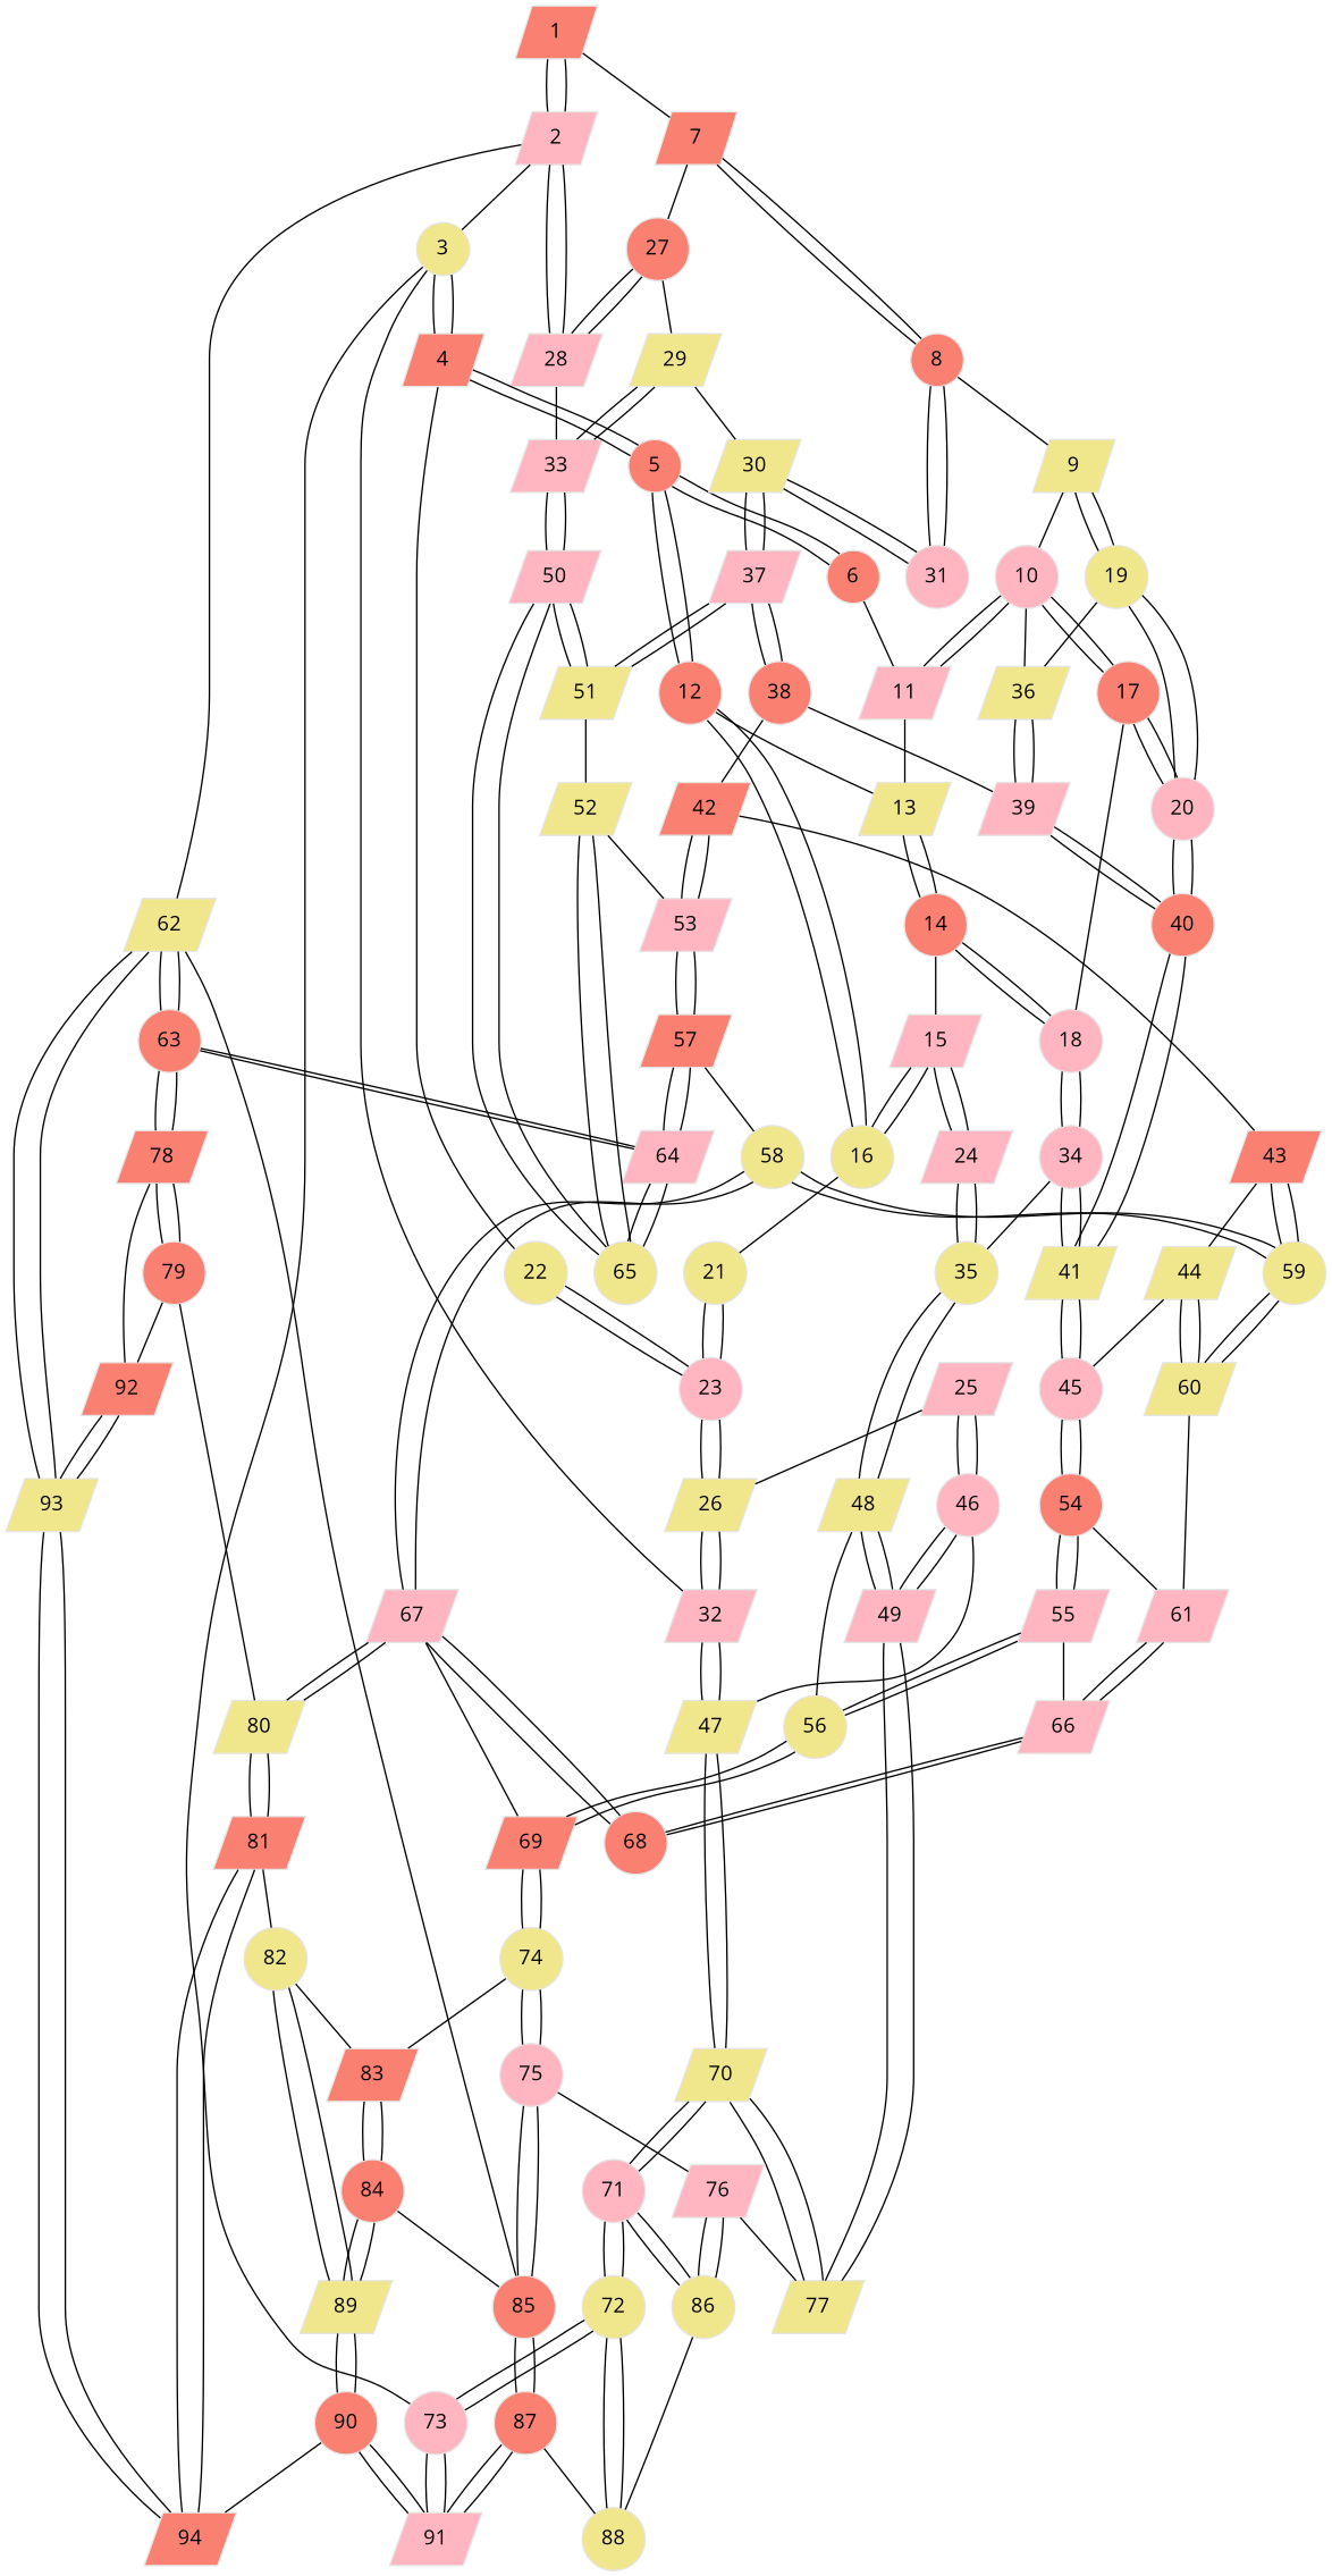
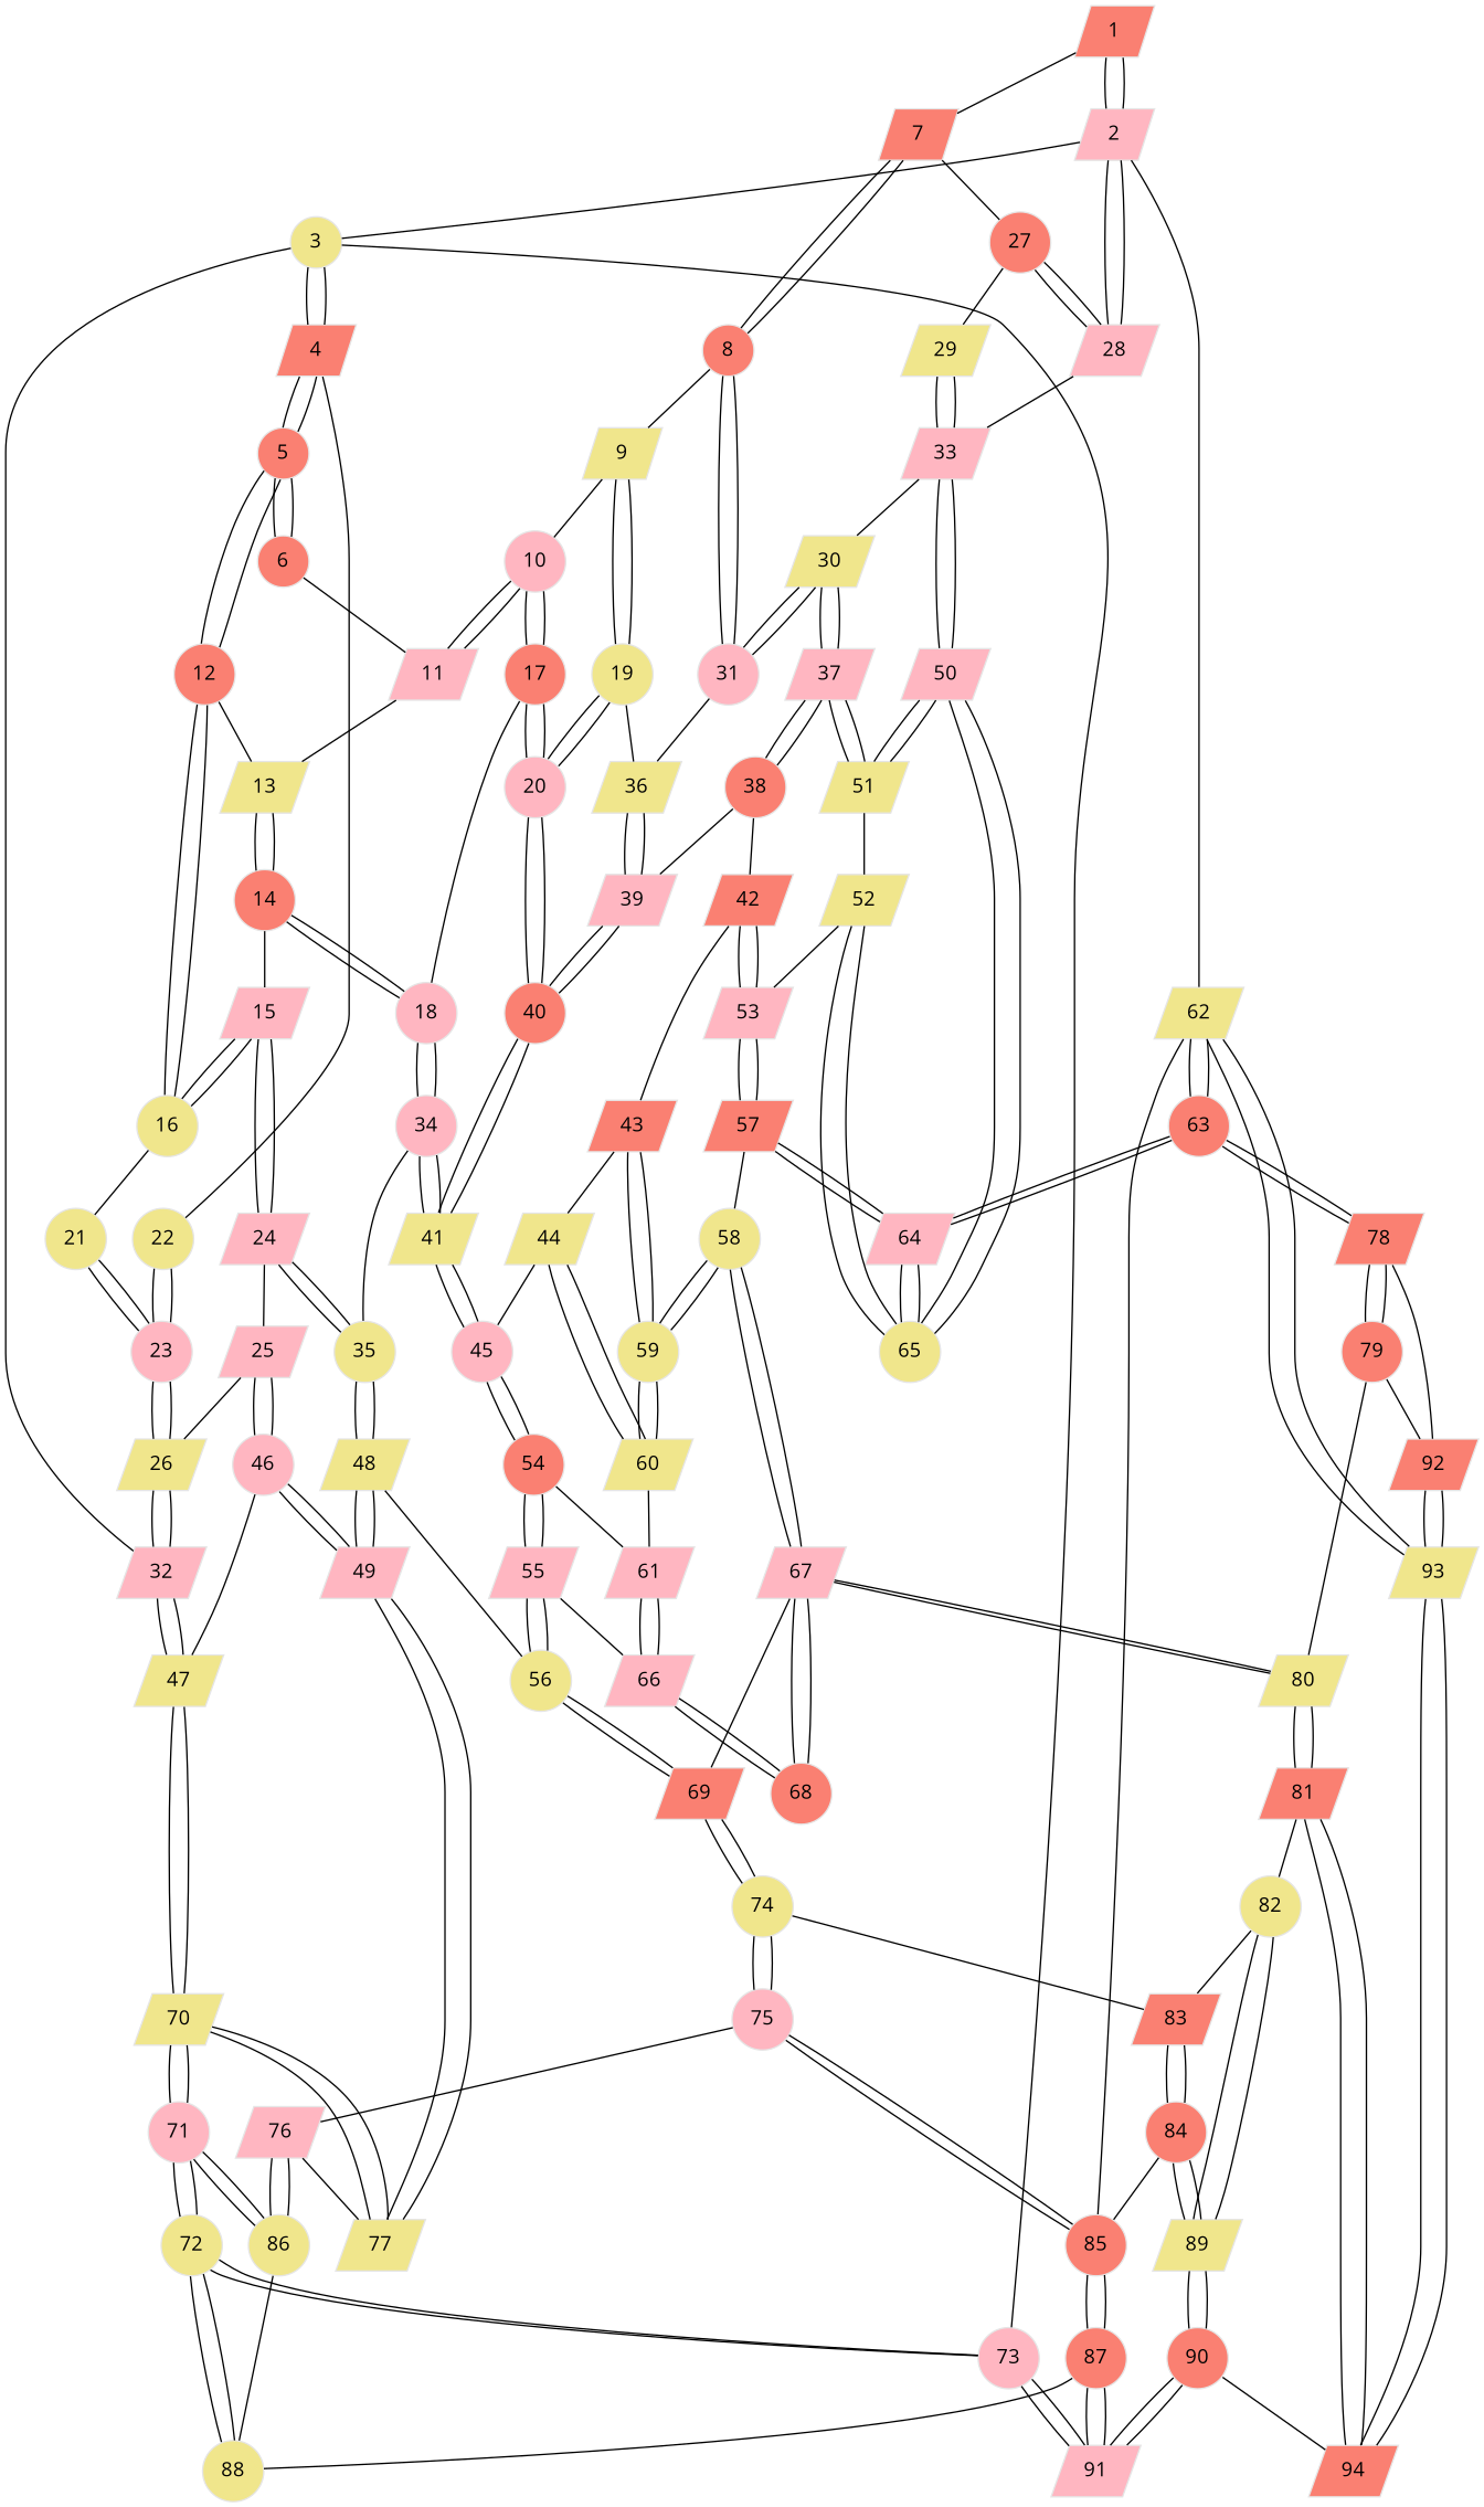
  graph {
    fontname="Open Sans"
    node [color=gray90 fillcolor=khaki fontname="Open Sans" shape=parallelogram style=filled]
    edge [fontname="Open Sans"]
    1 [fillcolor=salmon]
    2 [fillcolor=lightpink]
    7 [fillcolor=salmon]
    3 [shape=circle]
    28 [fillcolor=lightpink]
    62
    8 [fillcolor=salmon shape=circle]
    27 [fillcolor=salmon shape=circle]
    4 [fillcolor=salmon]
    32 [fillcolor=lightpink]
    73 [fillcolor=lightpink shape=circle]
    33 [fillcolor=lightpink]
    63 [fillcolor=salmon shape=circle]
    93
    85 [fillcolor=salmon shape=circle]
    5 [fillcolor=salmon shape=circle]
    22 [shape=circle]
    47
    91 [fillcolor=lightpink]
    6 [fillcolor=salmon shape=circle]
    12 [fillcolor=salmon shape=circle]
    23 [fillcolor=lightpink shape=circle]
    11 [fillcolor=lightpink]
    13
    16 [shape=circle]
    9
    31 [fillcolor=lightpink shape=circle]
    29
    10 [fillcolor=lightpink shape=circle]
    19 [shape=circle]
    36
    17 [fillcolor=salmon shape=circle]
    20 [fillcolor=lightpink shape=circle]
    18 [fillcolor=lightpink shape=circle]
    14 [fillcolor=salmon shape=circle]
    21 [shape=circle]
    15 [fillcolor=lightpink]
    24 [fillcolor=lightpink]
    34 [fillcolor=lightpink shape=circle]
    25 [fillcolor=lightpink]
    35 [shape=circle]
    40 [fillcolor=salmon shape=circle]
    41
    39 [fillcolor=lightpink]
    26
    46 [fillcolor=lightpink shape=circle]
    48
    49 [fillcolor=lightpink]
    30
    50 [fillcolor=lightpink]
    37 [fillcolor=lightpink]
    38 [fillcolor=salmon shape=circle]
    51
    70
    65 [shape=circle]
    45 [fillcolor=lightpink shape=circle]
    56 [shape=circle]
    42 [fillcolor=salmon]
    52
    43 [fillcolor=salmon]
    53 [fillcolor=lightpink]
    54 [fillcolor=salmon shape=circle]
    44
    59 [shape=circle]
    57 [fillcolor=salmon]
    60
    61 [fillcolor=lightpink]
    55 [fillcolor=lightpink]
    77
    71 [fillcolor=lightpink shape=circle]
    69 [fillcolor=salmon]
    58 [shape=circle]
    64 [fillcolor=lightpink]
    66 [fillcolor=lightpink]
    68 [fillcolor=salmon shape=circle]
    74 [shape=circle]
    67 [fillcolor=lightpink]
    80
    78 [fillcolor=salmon]
    94 [fillcolor=salmon]
    79 [fillcolor=salmon shape=circle]
    92 [fillcolor=salmon]
    81 [fillcolor=salmon]
    75 [fillcolor=lightpink shape=circle]
    83 [fillcolor=salmon]
    72 [shape=circle]
    86 [shape=circle]
    88 [shape=circle]
    76 [fillcolor=lightpink]
    84 [fillcolor=salmon shape=circle]
    87 [fillcolor=salmon shape=circle]
    82 [shape=circle]
    89
    90 [fillcolor=salmon shape=circle]
    1 -- 2
    1 -- 2
    1 -- 7
    2 -- 3
    2 -- 28
    2 -- 28
    2 -- 62
    7 -- 8
    7 -- 8
    7 -- 27
    3 -- 4
    3 -- 4
    3 -- 32
    3 -- 73
    28 -- 33
    62 -- 63
    62 -- 63
    62 -- 93
    62 -- 93
    62 -- 85
    8 -- 9
    8 -- 31
    8 -- 31
    27 -- 28
    27 -- 28
    27 -- 29
    4 -- 5
    4 -- 5
    4 -- 22
    32 -- 47
    32 -- 47
    73 -- 91
    73 -- 91
    33 -- 50
    33 -- 50
    63 -- 64
    63 -- 64
    63 -- 78
    63 -- 78
    93 -- 94
    93 -- 94
    85 -- 87
    85 -- 87
    5 -- 6
    5 -- 6
    5 -- 12
    5 -- 12
    22 -- 23
    22 -- 23
    47 -- 70
    47 -- 70
    6 -- 11
    12 -- 13
    12 -- 16
    12 -- 16
    23 -- 26
    23 -- 26
    11 -- 13
    13 -- 14
    13 -- 14
    16 -- 21
    9 -- 10
    9 -- 19
    9 -- 19
-   10 -- 36
+   31 -- 36
    29 -- 33
    29 -- 33
-   29 -- 30
+   33 -- 30
    10 -- 11
    10 -- 11
    10 -- 17
    10 -- 17
    19 -- 36
    19 -- 20
    19 -- 20
    36 -- 39
    36 -- 39
    17 -- 20
    17 -- 20
    17 -- 18
    20 -- 40
    20 -- 40
    18 -- 34
    18 -- 34
    14 -- 18
    14 -- 18
    14 -- 15
    21 -- 23
    21 -- 23
    15 -- 16
    15 -- 16
    15 -- 24
    15 -- 24
+   24 -- 25
    24 -- 35
    24 -- 35
    34 -- 35
    34 -- 41
    34 -- 41
    25 -- 26
    25 -- 46
    25 -- 46
    35 -- 48
    35 -- 48
    40 -- 41
    40 -- 41
    41 -- 45
    41 -- 45
    39 -- 40
    39 -- 40
    26 -- 32
    26 -- 32
    46 -- 47
    46 -- 49
    46 -- 49
    48 -- 49
    48 -- 49
    48 -- 56
    49 -- 77
    49 -- 77
    30 -- 31
    30 -- 31
    30 -- 37
    30 -- 37
    50 -- 51
    50 -- 51
    50 -- 65
    50 -- 65
    37 -- 38
    37 -- 38
    37 -- 51
    37 -- 51
    38 -- 39
    38 -- 42
    51 -- 52
    70 -- 77
    70 -- 77
    70 -- 71
    70 -- 71
    45 -- 54
    45 -- 54
    56 -- 69
    56 -- 69
    42 -- 43
    42 -- 53
    42 -- 53
    52 -- 65
    52 -- 65
    52 -- 53
    43 -- 44
    43 -- 59
    43 -- 59
    53 -- 57
    53 -- 57
    54 -- 61
    54 -- 55
    54 -- 55
    44 -- 45
    44 -- 60
    44 -- 60
    59 -- 60
    59 -- 60
    57 -- 58
    57 -- 64
    57 -- 64
    60 -- 61
    61 -- 66
    61 -- 66
    55 -- 56
    55 -- 56
    55 -- 66
    71 -- 72
    71 -- 72
    71 -- 86
    71 -- 86
    69 -- 74
    69 -- 74
    58 -- 59
    58 -- 59
    58 -- 67
    58 -- 67
    64 -- 65
    64 -- 65
    66 -- 68
    66 -- 68
    74 -- 75
    74 -- 75
    74 -- 83
    67 -- 69
    67 -- 68
    67 -- 68
    67 -- 80
    67 -- 80
    80 -- 81
    80 -- 81
    78 -- 79
    78 -- 79
    78 -- 92
    79 -- 80
    79 -- 92
    92 -- 93
    92 -- 93
    81 -- 94
    81 -- 94
    81 -- 82
    75 -- 85
    75 -- 85
    75 -- 76
    83 -- 84
    83 -- 84
    72 -- 73
    72 -- 73
    72 -- 88
    72 -- 88
    86 -- 88
    76 -- 77
    76 -- 86
    76 -- 86
    84 -- 85
    84 -- 89
    84 -- 89
    87 -- 91
    87 -- 91
    87 -- 88
    82 -- 83
    82 -- 89
    82 -- 89
    89 -- 90
    89 -- 90
    90 -- 91
    90 -- 91
    90 -- 94
  }
